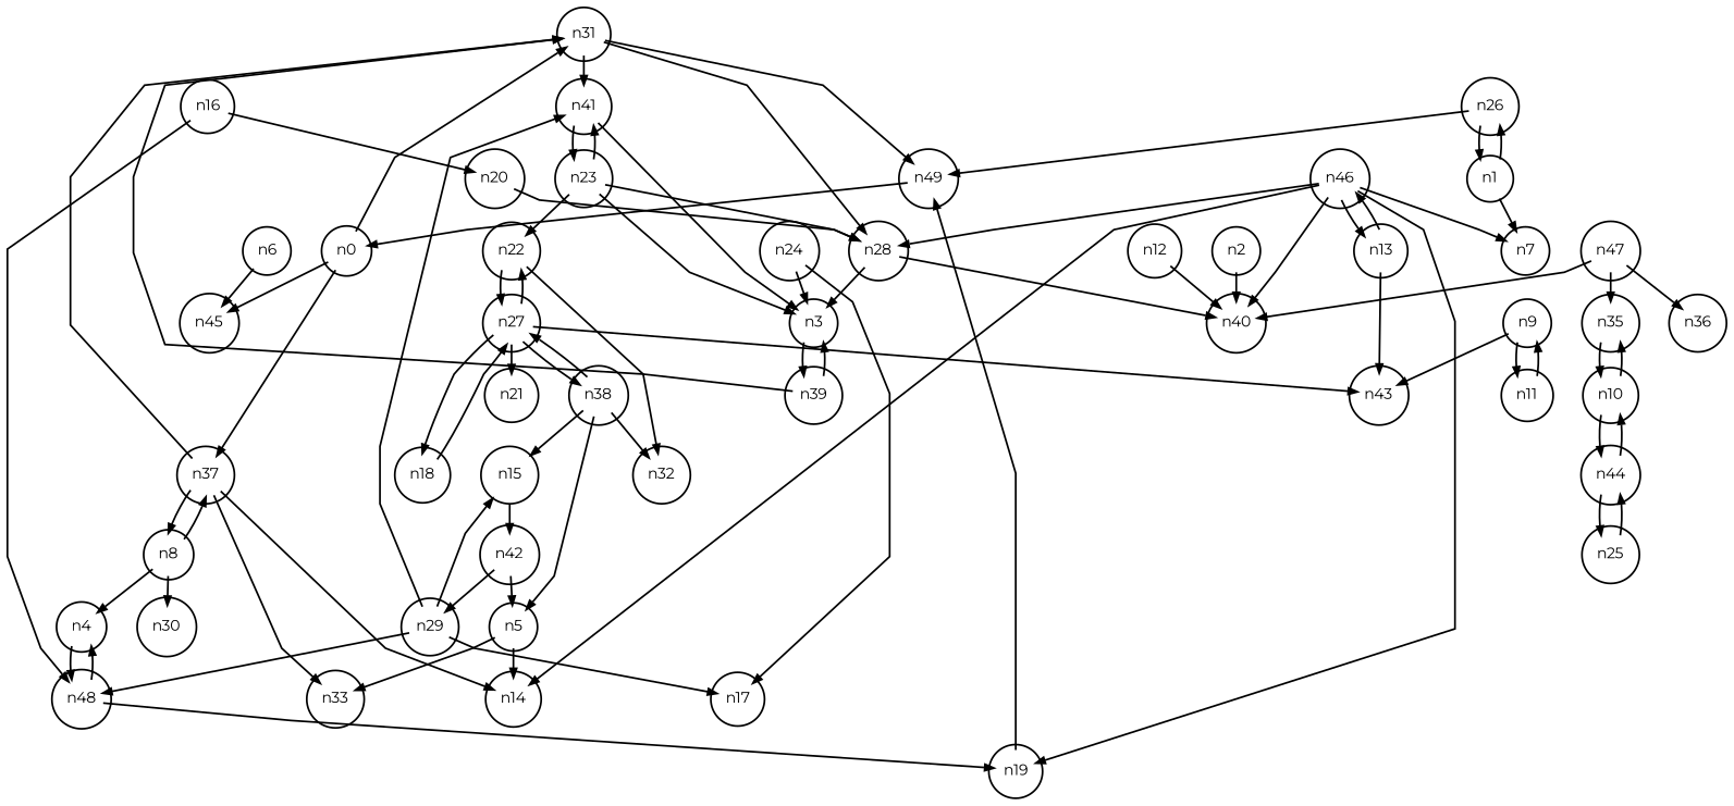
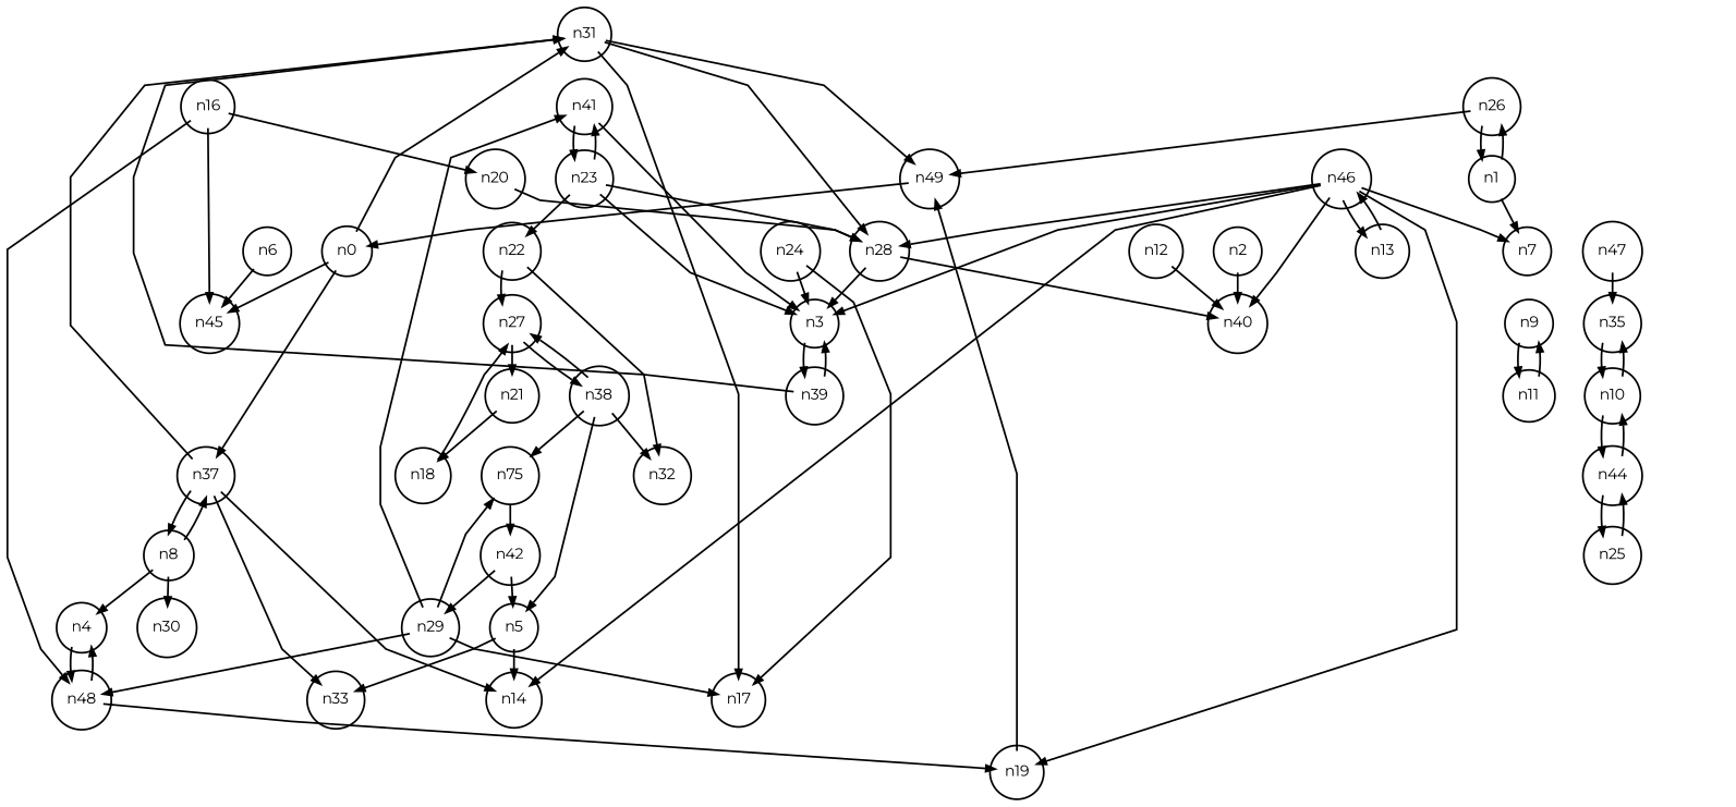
  digraph {
    fontname=Montserrat
    fontsize=8
    nodesep=0.22
    nodesize=0.16
    ranksep=0.22
    splines=polyline
    node [fixedsize=shape fontname=Montserrat fontsize=8 shape=circle]
    edge [arrowsize=0.5 fontname=Montserrat]
    n31 [width=0.32]
    n17 [width=0.32]
    n28 [width=0.32]
    n49 [width=0.32]
    n40 [width=0.32]
    n3 [width=0.32]
    n0 [width=0.32]
    n39 [width=0.32]
    n37 [width=0.32]
    n45 [width=0.32]
    n14 [width=0.32]
    n33 [width=0.32]
    n8 [width=0.32]
    n4 [width=0.32]
    n30 [width=0.32]
    n48 [width=0.32]
    n1 [width=0.32]
    n7 [width=0.32]
    n26 [width=0.32]
    n2 [width=0.32]
    n5 [width=0.32]
    n6 [width=0.32]
    n19 [width=0.32]
    n9 [width=0.32]
-   n43 [width=0.32]
    n11 [width=0.32]
    n35 [width=0.32]
    n10 [width=0.32]
    n44 [width=0.32]
    n25 [width=0.32]
    n12 [width=0.32]
    n13 [width=0.32]
    n46 [width=0.32]
    n20 [width=0.32]
    n16 [width=0.32]
    n22 [width=0.32]
    n32 [width=0.32]
    n27 [width=0.32]
    n18 [width=0.32]
    n21 [width=0.32]
    n38 [width=0.32]
-   n15 [width=0.32]
+   n15 [width=0.32 label=n75]
    n23 [width=0.32]
    n41 [width=0.32]
    n24 [width=0.32]
    n42 [width=0.32]
    n29 [width=0.32]
    n47 [width=0.32]
-   n36 [width=0.32]
-   n31 -> n41
+   n31 -> n17
    n31 -> n28
    n31 -> n49
    n28 -> n40
    n28 -> n3
    n49 -> n0
    n3 -> n39
    n0 -> n31
    n0 -> n37
    n0 -> n45
    n39 -> n31
    n39 -> n3
    n37 -> n31
    n37 -> n14
    n37 -> n33
    n37 -> n8
    n8 -> n37
    n8 -> n4
    n8 -> n30
    n4 -> n48
    n48 -> n4
    n48 -> n19
    n1 -> n7
    n1 -> n26
    n26 -> n49
    n26 -> n1
    n2 -> n40
    n5 -> n14
    n5 -> n33
    n6 -> n45
    n19 -> n49
-   n9 -> n43
    n9 -> n11
    n11 -> n9
    n35 -> n10
    n10 -> n35
    n10 -> n44
    n44 -> n10
    n44 -> n25
    n25 -> n44
    n12 -> n40
-   n13 -> n43
    n13 -> n46
    n46 -> n28
    n46 -> n40
+   n46 -> n3
    n46 -> n14
    n46 -> n7
    n46 -> n19
    n46 -> n13
    n20 -> n28
+   n16 -> n45
    n16 -> n48
    n16 -> n20
    n22 -> n32
    n22 -> n27
-   n27 -> n43
-   n27 -> n22
-   n27 -> n18
+   n21 -> n18
    n27 -> n21
    n27 -> n38
    n18 -> n27
    n38 -> n5
    n38 -> n32
    n38 -> n27
    n38 -> n15
    n15 -> n42
    n23 -> n28
    n23 -> n3
    n23 -> n22
    n23 -> n41
    n41 -> n3
    n41 -> n23
    n24 -> n17
    n24 -> n3
    n42 -> n5
    n42 -> n29
    n29 -> n17
    n29 -> n48
    n29 -> n15
    n29 -> n41
-   n47 -> n40
    n47 -> n35
-   n47 -> n36
  }
